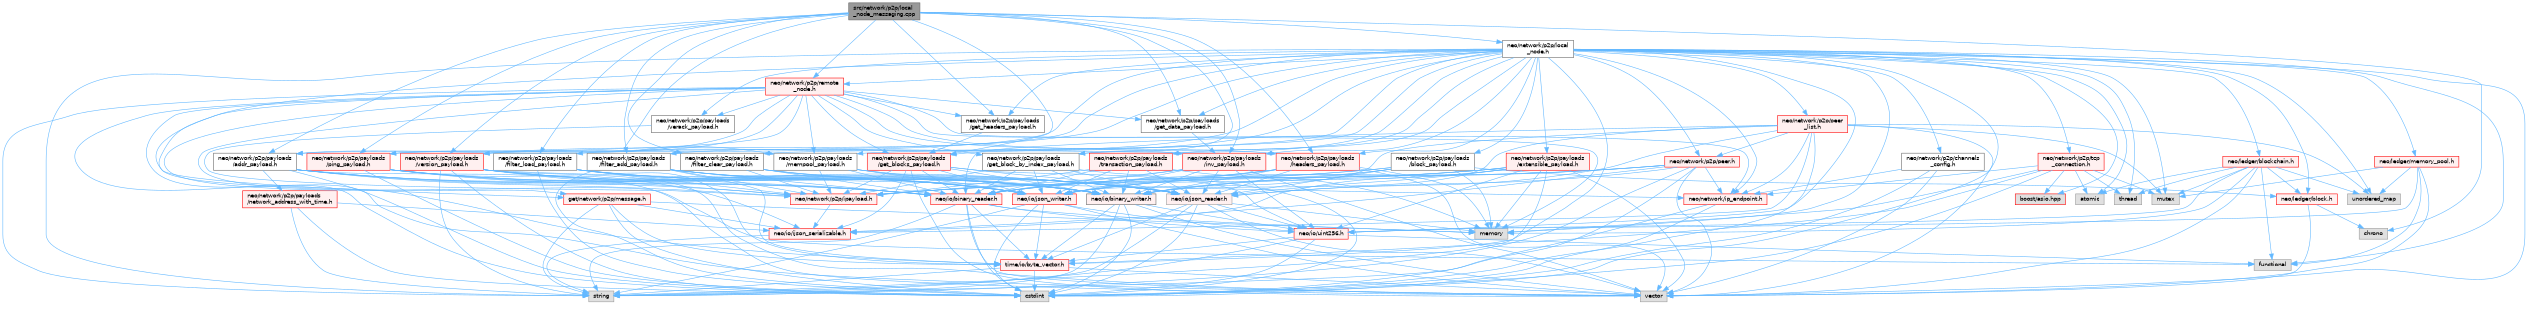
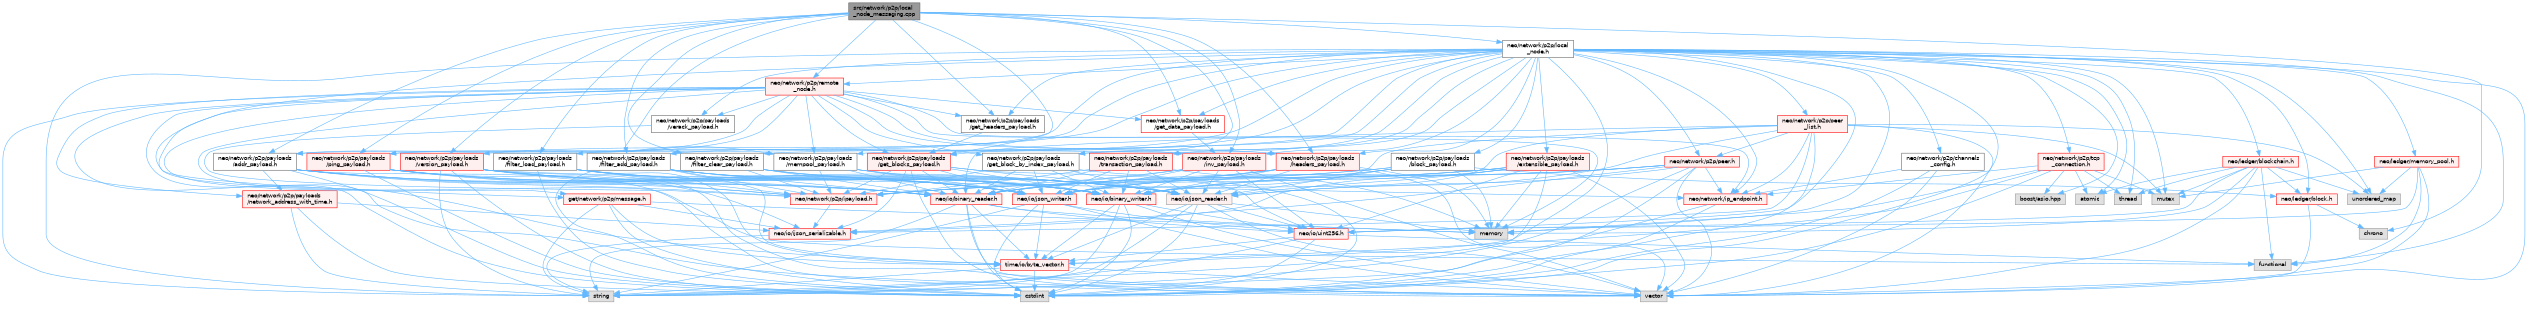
  digraph {
    node [color=red fillcolor="#FFF0F0" fontname=Helvetica fontsize=10 shape=box style=filled]
    edge [color=steelblue1 fontname=Helvetica fontsize=10 labelfontname=Helvetica labelfontsize=10 style=solid]
    n1 [color=gray40 fillcolor=grey60 fontcolor=black height=0.2 label="src/network/p2p/local\l_node_messaging.cpp" width=0.4]
    n2 [color=grey40 fillcolor=white height=0.2 label="neo/network/p2p/local\l_node.h" width=0.4]
    n3 [color=grey60 fillcolor="#E0E0E0" height=0.2 label=chrono width=0.4]
    n4 [color=grey40 fillcolor=white height=0.2 label="neo/network/p2p/payloads\l/addr_payload.h" width=0.4]
    n5 [color=grey40 fillcolor=white height=0.2 label="neo/network/p2p/payloads\l/filter_add_payload.h" width=0.4]
    n6 [color=grey40 fillcolor=white height=0.2 label="neo/network/p2p/payloads\l/filter_clear_payload.h" width=0.4]
    n7 [color=grey40 fillcolor=white height=0.2 label="neo/network/p2p/payloads\l/filter_load_payload.h" width=0.4]
    n8 [color=grey40 fillcolor=white height=0.2 label="neo/network/p2p/payloads\l/get_block_by_index_payload.h" width=0.4]
    n9 [height=0.2 label="neo/network/p2p/payloads\l/get_blocks_payload.h" width=0.4]
-   n10 [color=grey40 fillcolor=white height=0.2 label="neo/network/p2p/payloads\l/get_data_payload.h" width=0.4]
+   n10 [fillcolor=white height=0.2 label="neo/network/p2p/payloads\l/get_data_payload.h" width=0.4]
    n11 [height=0.2 label="neo/network/p2p/payloads\l/inv_payload.h" width=0.4]
    n12 [color=grey40 fillcolor=white height=0.2 label="neo/network/p2p/payloads\l/get_headers_payload.h" width=0.4]
    n13 [height=0.2 label="neo/network/p2p/payloads\l/headers_payload.h" width=0.4]
    n14 [color=grey40 fillcolor=white height=0.2 label="neo/network/p2p/payloads\l/mempool_payload.h" width=0.4]
    n15 [height=0.2 label="neo/network/p2p/payloads\l/ping_payload.h" width=0.4]
    n16 [height=0.2 label="neo/network/p2p/payloads\l/version_payload.h" width=0.4]
    n17 [height=0.2 label="neo/network/p2p/remote\l_node.h" width=0.4]
    n18 [height=0.2 label="time/io/byte_vector.h" width=0.4]
    n19 [color=grey60 fillcolor="#E0E0E0" height=0.2 label=cstdint width=0.4]
    n20 [color=grey60 fillcolor="#E0E0E0" height=0.2 label=string width=0.4]
    n21 [color=grey60 fillcolor="#E0E0E0" height=0.2 label=vector width=0.4]
    n22 [height=0.2 label="neo/io/uint256.h" width=0.4]
    n23 [color=grey60 fillcolor="#E0E0E0" height=0.2 label=functional width=0.4]
    n24 [height=0.2 label="neo/ledger/block.h" width=0.4]
    n25 [height=0.2 label="neo/ledger/blockchain.h" width=0.4]
    n26 [color=grey60 fillcolor="#E0E0E0" height=0.2 label=atomic width=0.4]
    n27 [color=grey60 fillcolor="#E0E0E0" height=0.2 label=memory width=0.4]
    n28 [color=grey60 fillcolor="#E0E0E0" height=0.2 label=mutex width=0.4]
    n29 [color=grey60 fillcolor="#E0E0E0" height=0.2 label=thread width=0.4]
    n30 [color=grey60 fillcolor="#E0E0E0" height=0.2 label=unordered_map width=0.4]
    n31 [height=0.2 label="neo/ledger/memory_pool.h" width=0.4]
    n32 [height=0.2 label="neo/network/ip_endpoint.h" width=0.4]
    n33 [color=grey40 fillcolor=white height=0.2 label="neo/network/p2p/channels\l_config.h" width=0.4]
    n34 [height=0.2 label="get/network/p2p/message.h" width=0.4]
    n35 [color=grey40 fillcolor=white height=0.2 label="neo/network/p2p/payloads\l/block_payload.h" width=0.4]
    n36 [height=0.2 label="neo/network/p2p/payloads\l/extensible_payload.h" width=0.4]
    n37 [height=0.2 label="neo/network/p2p/payloads\l/transaction_payload.h" width=0.4]
    n38 [color=grey40 fillcolor=white height=0.2 label="neo/network/p2p/payloads\l/verack_payload.h" width=0.4]
    n39 [height=0.2 label="neo/network/p2p/peer.h" width=0.4]
    n40 [height=0.2 label="neo/network/p2p/peer\l_list.h" width=0.4]
    n41 [height=0.2 label="neo/network/p2p/tcp\l_connection.h" width=0.4]
-   n42 [fillcolor="#E0E0E0" height=0.2 label="boost/asio.hpp" width=0.4]
+   n42 [color=grey60 fillcolor="#E0E0E0" height=0.2 label="boost/asio.hpp" width=0.4]
    n43 [height=0.2 label="neo/io/binary_reader.h" width=0.4]
-   n44 [color=grey40 height=0.2 label="neo/io/binary_writer.h" width=0.4]
+   n44 [height=0.2 label="neo/io/binary_writer.h" width=0.4]
    n45 [color=grey60 height=0.2 label="neo/io/json_reader.h" width=0.4]
    n46 [height=0.2 label="neo/io/json_writer.h" width=0.4]
    n47 [height=0.2 label="neo/network/p2p/ipayload.h" width=0.4]
    n48 [height=0.2 label="neo/network/p2p/payloads\l/network_address_with_time.h" width=0.4]
    n49 [height=0.2 label="neo/io/ijson_serializable.h" width=0.4]
    n1 -> n2
    n1 -> n3
    n1 -> n4
    n1 -> n5
    n1 -> n6
    n1 -> n7
    n1 -> n8
    n1 -> n9
    n1 -> n10
    n1 -> n11
    n1 -> n12
    n1 -> n13
    n1 -> n14
    n1 -> n15
    n1 -> n16
    n1 -> n17
    n2 -> n4
    n2 -> n5
    n2 -> n6
    n2 -> n7
    n2 -> n8
    n2 -> n9
    n2 -> n10
    n2 -> n11
    n2 -> n12
    n2 -> n13
    n2 -> n14
    n2 -> n15
    n2 -> n16
    n2 -> n17
    n2 -> n18
    n2 -> n19
    n2 -> n20
    n2 -> n21
    n2 -> n22
    n2 -> n23
    n2 -> n24
    n2 -> n25
    n2 -> n26
    n2 -> n27
    n2 -> n28
    n2 -> n29
    n2 -> n30
    n2 -> n31
    n2 -> n32
    n2 -> n33
    n2 -> n34
    n2 -> n35
    n2 -> n36
    n2 -> n37
    n2 -> n38
    n2 -> n39
    n2 -> n40
    n2 -> n41
    n2 -> n42
    n4 -> n19
    n4 -> n21
    n4 -> n43
    n4 -> n44
    n4 -> n45
    n4 -> n46
    n4 -> n47
    n4 -> n48
    n5 -> n18
    n5 -> n19
    n5 -> n43
    n5 -> n44
    n5 -> n45
    n5 -> n46
    n5 -> n47
    n6 -> n43
    n6 -> n44
    n6 -> n45
    n6 -> n46
    n6 -> n47
    n7 -> n18
    n7 -> n19
    n7 -> n43
    n7 -> n44
    n7 -> n45
    n7 -> n46
    n7 -> n47
    n8 -> n19
    n8 -> n43
    n8 -> n44
    n8 -> n45
    n8 -> n46
    n8 -> n47
    n9 -> n21
    n9 -> n22
    n9 -> n43
    n9 -> n44
    n9 -> n45
    n9 -> n46
    n9 -> n47
    n9 -> n49
    n10 -> n11
    n11 -> n21
    n11 -> n22
    n11 -> n43
    n11 -> n44
    n11 -> n45
    n11 -> n46
    n11 -> n47
    n12 -> n9
    n13 -> n21
    n13 -> n27
    n13 -> n43
    n13 -> n44
    n13 -> n45
    n13 -> n46
    n13 -> n47
    n14 -> n43
    n14 -> n44
    n14 -> n45
    n14 -> n46
    n14 -> n47
    n15 -> n19
    n15 -> n43
    n15 -> n44
    n15 -> n45
    n15 -> n46
    n15 -> n47
    n15 -> n49
    n16 -> n19
    n16 -> n20
    n16 -> n21
    n16 -> n32
    n16 -> n43
    n16 -> n44
    n16 -> n45
    n16 -> n46
    n16 -> n47
    n17 -> n4
    n17 -> n8
    n17 -> n9
    n17 -> n10
    n17 -> n11
    n17 -> n12
    n17 -> n13
    n17 -> n14
    n17 -> n15
-   n17 -> n16
+   n17 -> n48
    n17 -> n18
    n17 -> n19
    n17 -> n20
    n17 -> n21
    n17 -> n23
    n17 -> n27
    n17 -> n32
    n17 -> n34
    n17 -> n38
    n18 -> n19
    n18 -> n20
    n18 -> n21
    n22 -> n18
    n22 -> n19
    n22 -> n20
    n22 -> n23
    n24 -> n3
    n24 -> n21
    n25 -> n21
    n25 -> n22
    n25 -> n23
    n25 -> n24
    n25 -> n26
    n25 -> n27
    n25 -> n28
    n25 -> n29
    n25 -> n30
    n31 -> n21
    n31 -> n22
    n31 -> n23
    n31 -> n28
    n31 -> n30
    n32 -> n19
    n32 -> n20
    n33 -> n19
    n33 -> n21
    n33 -> n32
    n34 -> n18
    n34 -> n19
    n34 -> n20
    n34 -> n27
    n34 -> n49
    n35 -> n24
    n35 -> n27
    n35 -> n43
    n35 -> n44
    n35 -> n45
    n35 -> n46
    n35 -> n47
    n36 -> n20
    n36 -> n21
    n36 -> n22
    n36 -> n27
    n36 -> n43
    n36 -> n44
    n36 -> n45
    n36 -> n46
    n36 -> n47
    n36 -> n49
    n37 -> n27
    n37 -> n43
    n37 -> n44
    n37 -> n45
    n37 -> n46
    n37 -> n47
    n38 -> n47
    n39 -> n19
    n39 -> n20
    n39 -> n21
    n39 -> n32
    n39 -> n43
    n39 -> n44
    n39 -> n45
    n39 -> n46
    n39 -> n49
    n40 -> n19
    n40 -> n21
    n40 -> n28
    n40 -> n30
    n40 -> n32
    n40 -> n39
    n40 -> n43
    n40 -> n44
    n40 -> n45
    n40 -> n46
    n40 -> n49
    n41 -> n18
    n41 -> n19
    n41 -> n26
    n41 -> n27
    n41 -> n28
    n41 -> n29
    n41 -> n32
    n41 -> n42
    n43 -> n18
    n43 -> n19
    n43 -> n20
    n43 -> n21
    n43 -> n22
    n43 -> n27
    n44 -> n18
    n44 -> n19
    n44 -> n20
    n44 -> n21
    n44 -> n22
    n45 -> n18
    n45 -> n19
    n45 -> n20
    n45 -> n21
    n45 -> n22
    n45 -> n27
    n46 -> n18
    n46 -> n19
    n46 -> n20
    n46 -> n21
    n46 -> n22
    n47 -> n49
    n48 -> n19
    n48 -> n20
    n48 -> n49
    n49 -> n20
  }
